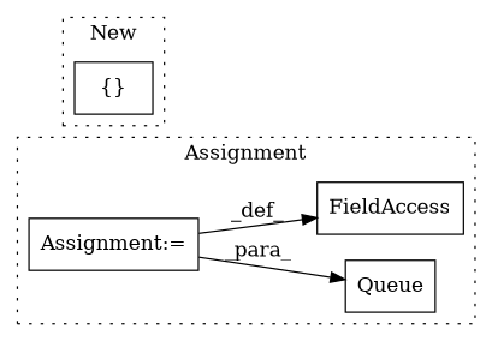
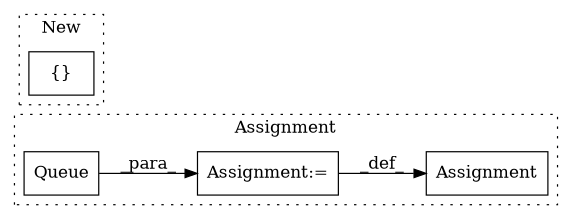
  digraph {
    rankdir=LR
    node [shape=box]
    n1 [a=32 l=7 label=Queue s=2887]
    n2 [a=7 l=1 label="Assignment:=" s=2880]
-   n3 [a=22 l=12 label=FieldAccess s=2868]
+   n3 [a=22 l=12 label=Assignment s=2868]
    n4 [a=4 l=2 label="{}" s=2823]
    subgraph cluster_1 {
      label=Assignment
      style=dotted
      n1
      n2
      n3
    }
    subgraph cluster_2 {
      label=New
      style=dotted
      n4
    }
-   n2 -> n1 [label=_para_]
+   n1 -> n2 [label=_para_]
    n2 -> n3 [label=_def_]
  }
